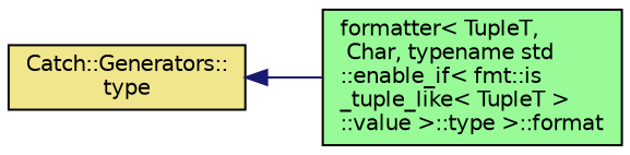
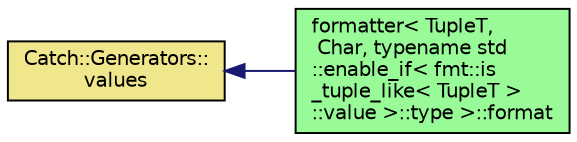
  digraph {
    rankdir=LR
    node [color=black fontname=Helvetica fontsize=10 shape=record style=filled]
-   n1 [fillcolor=khaki fontcolor=black height=0.2 label="Catch::Generators::\ltype" width=0.4]
+   n1 [fillcolor=khaki fontcolor=black height=0.2 label="Catch::Generators::\lvalues" width=0.4]
    n2 [fillcolor=palegreen height=0.2 label="formatter\< TupleT,\l Char, typename std\l::enable_if\< fmt::is\l_tuple_like\< TupleT \>\l::value \>::type \>::format" width=0.4]
    n1 -> n2 [color=midnightblue dir=back fontname=Helvetica fontsize=10 labelfontname=Helvetica labelfontsize=10 style=solid]
  }
